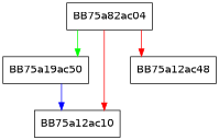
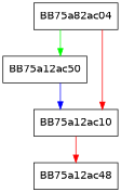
  digraph {
    fontname="DejaVu Sans"
    splines=ortho
    node [fontname="DejaVu Sans" shape=box]
    edge [color=red fontname="DejaVu Sans"]
    n1 [label=BB75a82ac04]
-   BB75a12ac50 [label=BB75a19ac50]
+   BB75a12ac50
    BB75a12ac10
    BB75a12ac48
    n1 -> BB75a12ac50 [color=green]
    n1 -> BB75a12ac10
    BB75a12ac50 -> BB75a12ac10 [color=blue]
-   n1 -> BB75a12ac48
+   BB75a12ac10 -> BB75a12ac48
  }
